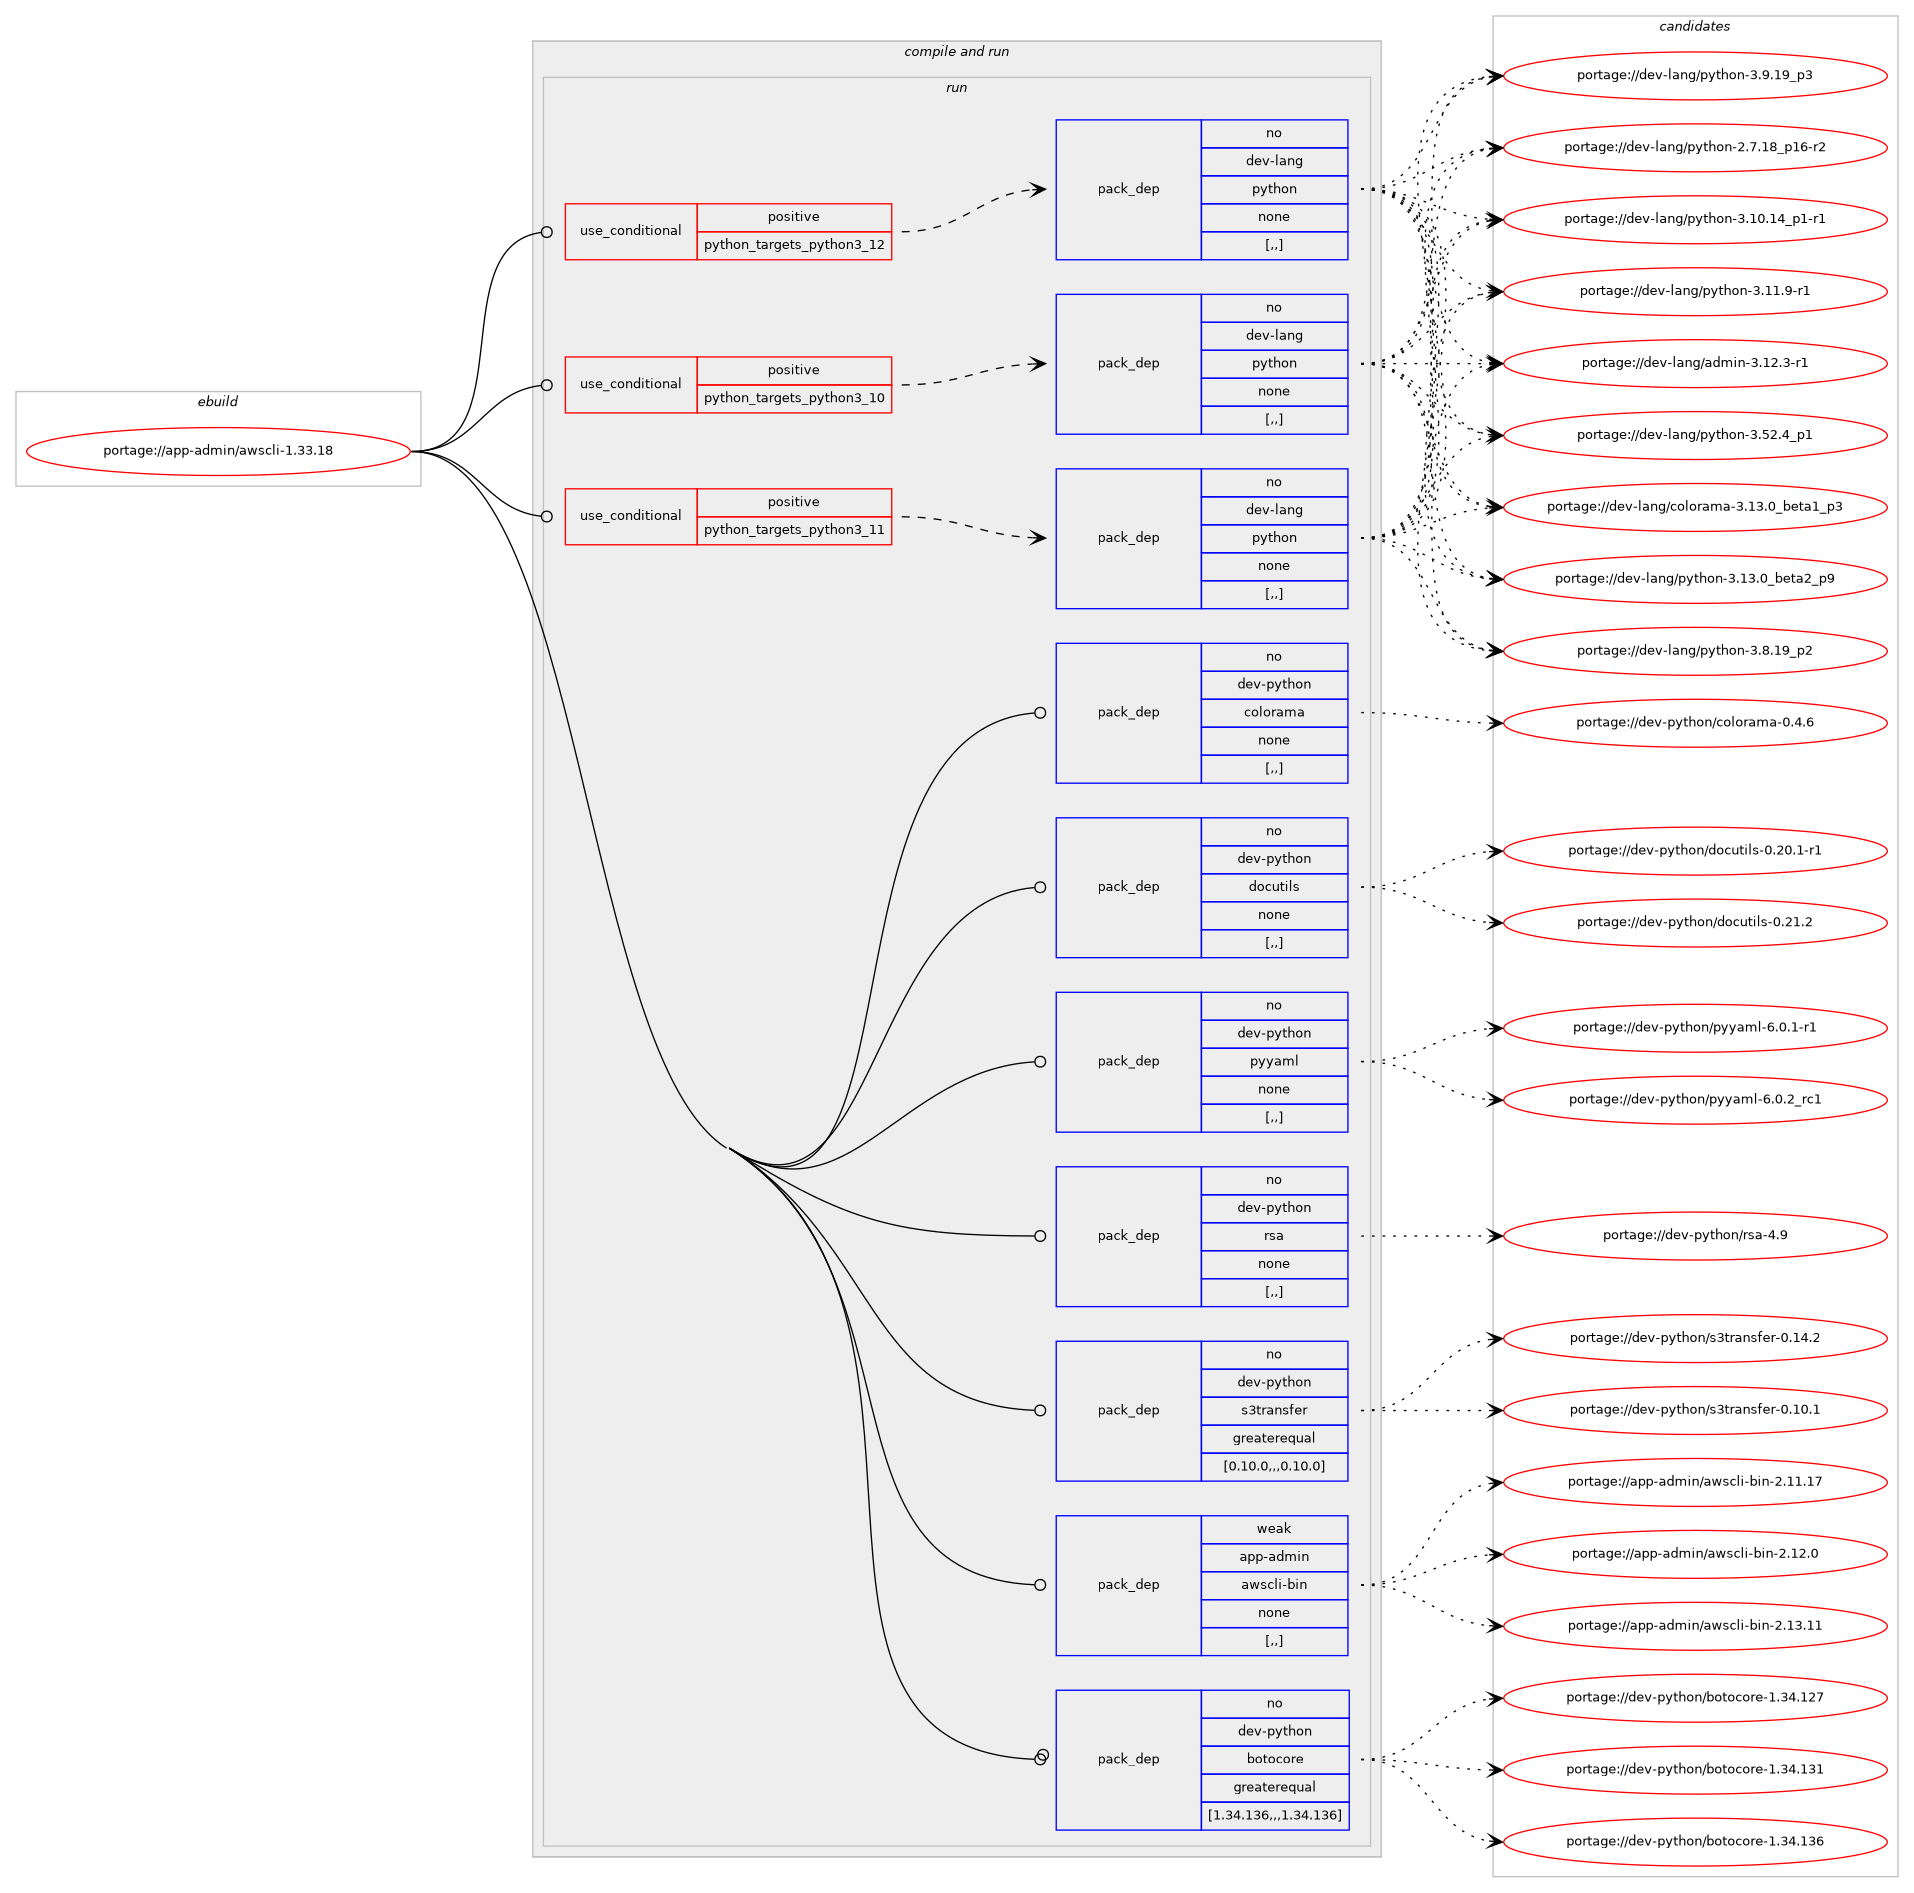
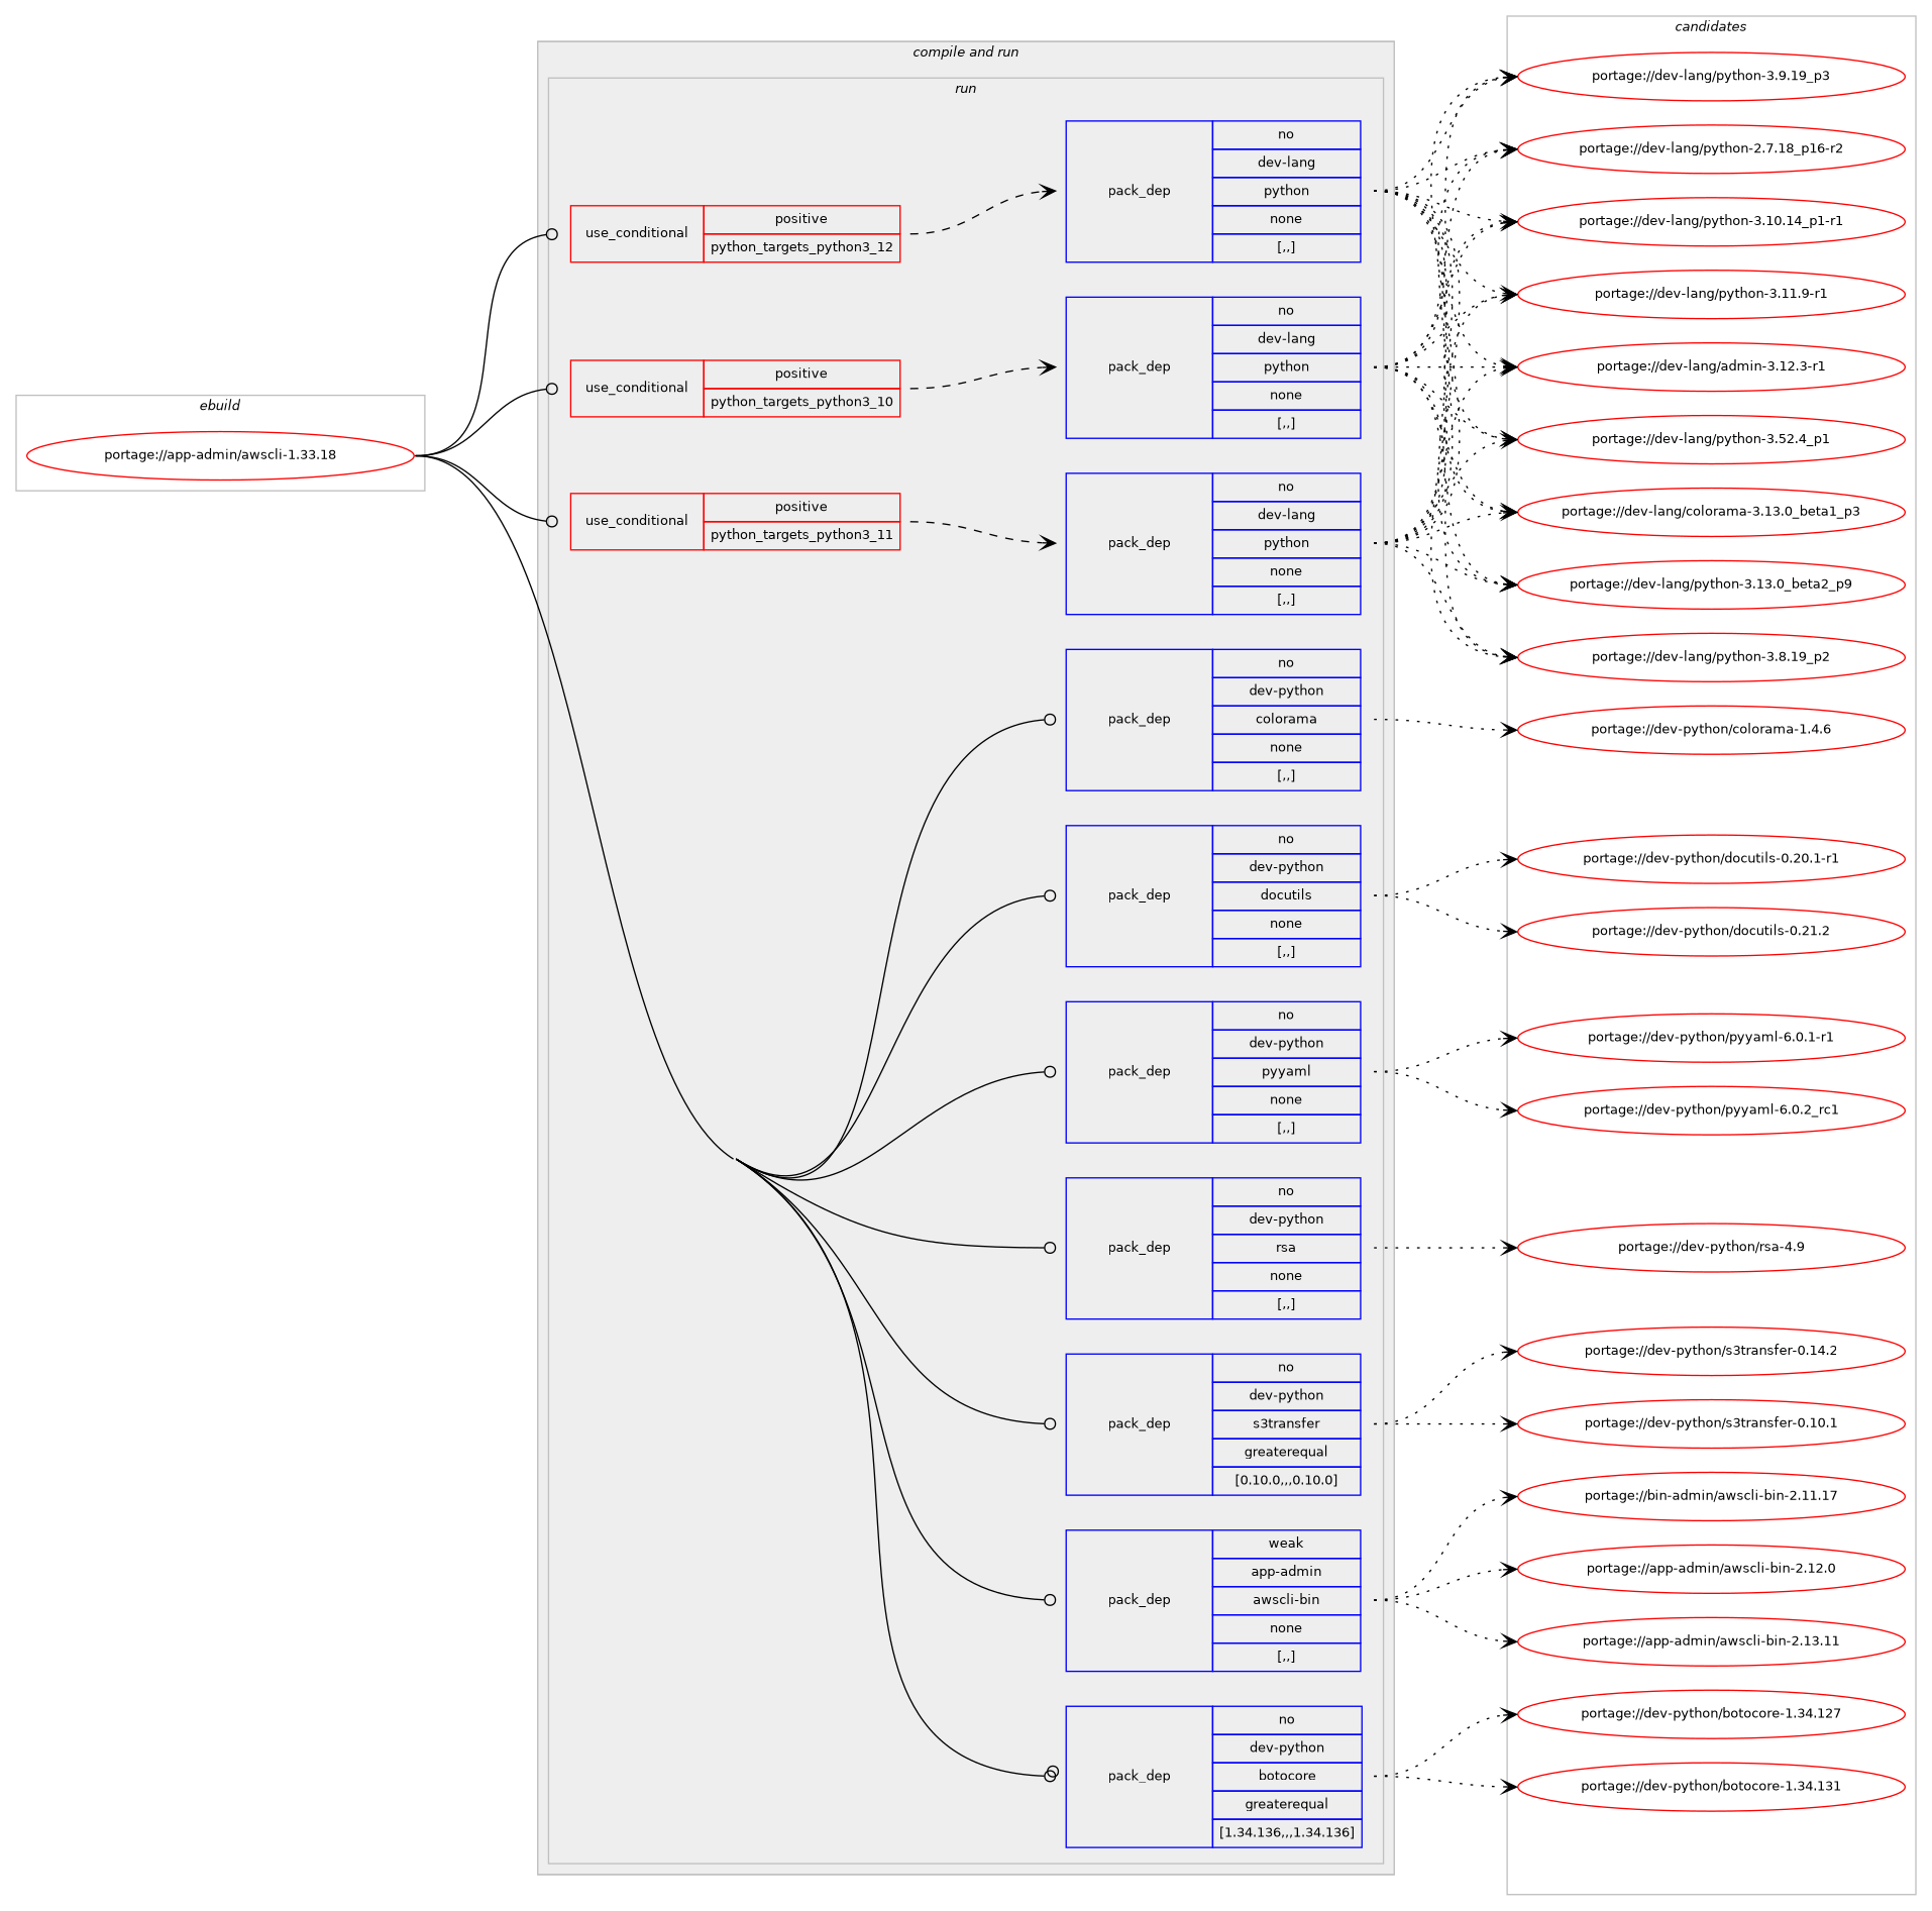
  digraph {
    compound=true
    concentrate=true
    fontname=Helvetica
    fontsize=10
    newrank=true
    rankdir=LR
    ranksep=1.5
    node [color=red fontname=Helvetica fontsize=10]
    edge [arrowhead=vee headport=w style=dotted tailport=e weight=100]
    n1 [label="portage://app-admin/awscli-1.33.18" width=4]
    n2 [color=blue label=<<TABLE BORDER="0" CELLBORDER="1" CELLSPACING="0" CELLPADDING="4" WIDTH="220"><TR><TD ROWSPAN="6" CELLPADDING="30">pack_dep</TD></TR><TR><TD WIDTH="110">no</TD></TR><TR><TD>dev-lang</TD></TR><TR><TD>python</TD></TR><TR><TD>none</TD></TR><TR><TD>[,,]</TD></TR></TABLE>> shape=none]
    n3 [label=<<TABLE BORDER="0" CELLBORDER="1" CELLSPACING="0" CELLPADDING="4"><TR><TD ROWSPAN="3" CELLPADDING="10">use_conditional</TD></TR><TR><TD>positive</TD></TR><TR><TD>python_targets_python3_10</TD></TR></TABLE>> shape=none]
    n4 [color=blue label=<<TABLE BORDER="0" CELLBORDER="1" CELLSPACING="0" CELLPADDING="4" WIDTH="220"><TR><TD ROWSPAN="6" CELLPADDING="30">pack_dep</TD></TR><TR><TD WIDTH="110">no</TD></TR><TR><TD>dev-lang</TD></TR><TR><TD>python</TD></TR><TR><TD>none</TD></TR><TR><TD>[,,]</TD></TR></TABLE>> shape=none]
    n5 [label=<<TABLE BORDER="0" CELLBORDER="1" CELLSPACING="0" CELLPADDING="4"><TR><TD ROWSPAN="3" CELLPADDING="10">use_conditional</TD></TR><TR><TD>positive</TD></TR><TR><TD>python_targets_python3_11</TD></TR></TABLE>> shape=none]
    n6 [color=blue label=<<TABLE BORDER="0" CELLBORDER="1" CELLSPACING="0" CELLPADDING="4" WIDTH="220"><TR><TD ROWSPAN="6" CELLPADDING="30">pack_dep</TD></TR><TR><TD WIDTH="110">no</TD></TR><TR><TD>dev-lang</TD></TR><TR><TD>python</TD></TR><TR><TD>none</TD></TR><TR><TD>[,,]</TD></TR></TABLE>> shape=none]
    n7 [label=<<TABLE BORDER="0" CELLBORDER="1" CELLSPACING="0" CELLPADDING="4"><TR><TD ROWSPAN="3" CELLPADDING="10">use_conditional</TD></TR><TR><TD>positive</TD></TR><TR><TD>python_targets_python3_12</TD></TR></TABLE>> shape=none]
    n8 [color=blue label=<<TABLE BORDER="0" CELLBORDER="1" CELLSPACING="0" CELLPADDING="4" WIDTH="220"><TR><TD ROWSPAN="6" CELLPADDING="30">pack_dep</TD></TR><TR><TD WIDTH="110">no</TD></TR><TR><TD>dev-python</TD></TR><TR><TD>botocore</TD></TR><TR><TD>greaterequal</TD></TR><TR><TD>[1.34.136,,,1.34.136]</TD></TR></TABLE>> shape=none]
    n9 [color=blue label=<<TABLE BORDER="0" CELLBORDER="1" CELLSPACING="0" CELLPADDING="4" WIDTH="220"><TR><TD ROWSPAN="6" CELLPADDING="30">pack_dep</TD></TR><TR><TD WIDTH="110">no</TD></TR><TR><TD>dev-python</TD></TR><TR><TD>colorama</TD></TR><TR><TD>none</TD></TR><TR><TD>[,,]</TD></TR></TABLE>> shape=none]
    n10 [color=blue label=<<TABLE BORDER="0" CELLBORDER="1" CELLSPACING="0" CELLPADDING="4" WIDTH="220"><TR><TD ROWSPAN="6" CELLPADDING="30">pack_dep</TD></TR><TR><TD WIDTH="110">no</TD></TR><TR><TD>dev-python</TD></TR><TR><TD>docutils</TD></TR><TR><TD>none</TD></TR><TR><TD>[,,]</TD></TR></TABLE>> shape=none]
    n11 [color=blue label=<<TABLE BORDER="0" CELLBORDER="1" CELLSPACING="0" CELLPADDING="4" WIDTH="220"><TR><TD ROWSPAN="6" CELLPADDING="30">pack_dep</TD></TR><TR><TD WIDTH="110">no</TD></TR><TR><TD>dev-python</TD></TR><TR><TD>pyyaml</TD></TR><TR><TD>none</TD></TR><TR><TD>[,,]</TD></TR></TABLE>> shape=none]
    n12 [color=blue label=<<TABLE BORDER="0" CELLBORDER="1" CELLSPACING="0" CELLPADDING="4" WIDTH="220"><TR><TD ROWSPAN="6" CELLPADDING="30">pack_dep</TD></TR><TR><TD WIDTH="110">no</TD></TR><TR><TD>dev-python</TD></TR><TR><TD>rsa</TD></TR><TR><TD>none</TD></TR><TR><TD>[,,]</TD></TR></TABLE>> shape=none]
    n13 [color=blue label=<<TABLE BORDER="0" CELLBORDER="1" CELLSPACING="0" CELLPADDING="4" WIDTH="220"><TR><TD ROWSPAN="6" CELLPADDING="30">pack_dep</TD></TR><TR><TD WIDTH="110">no</TD></TR><TR><TD>dev-python</TD></TR><TR><TD>s3transfer</TD></TR><TR><TD>greaterequal</TD></TR><TR><TD>[0.10.0,,,0.10.0]</TD></TR></TABLE>> shape=none]
    n14 [color=blue label=<<TABLE BORDER="0" CELLBORDER="1" CELLSPACING="0" CELLPADDING="4" WIDTH="220"><TR><TD ROWSPAN="6" CELLPADDING="30">pack_dep</TD></TR><TR><TD WIDTH="110">weak</TD></TR><TR><TD>app-admin</TD></TR><TR><TD>awscli-bin</TD></TR><TR><TD>none</TD></TR><TR><TD>[,,]</TD></TR></TABLE>> shape=none]
    n15 [label="portage://dev-lang/python-2.7.18_p16-r2" width=4]
    n16 [label="portage://dev-lang/python-3.10.14_p1-r1" width=4]
    n17 [label="portage://dev-lang/python-3.11.9-r1" width=4]
    n18 [label="portage://dev-lang/admin-3.12.3-r1" width=4]
    n19 [label="portage://dev-lang/python-3.52.4_p1" width=4]
    n20 [label="portage://dev-lang/colorama-3.13.0_beta1_p3" width=4]
    n21 [label="portage://dev-lang/python-3.13.0_beta2_p9" width=4]
    n22 [label="portage://dev-lang/python-3.8.19_p2" width=4]
    n23 [label="portage://dev-lang/python-3.9.19_p3" width=4]
    n24 [label="portage://dev-python/botocore-1.34.127" width=4]
    n25 [label="portage://dev-python/botocore-1.34.131" width=4]
-   n26 [label="portage://dev-python/botocore-1.34.136" width=4]
-   n27 [label="portage://dev-python/colorama-0.4.6" width=4]
+   n27 [label="portage://dev-python/colorama-1.4.6" width=4]
    n28 [label="portage://dev-python/docutils-0.20.1-r1" width=4]
    n29 [label="portage://dev-python/docutils-0.21.2" width=4]
    n30 [label="portage://dev-python/pyyaml-6.0.1-r1" width=4]
    n31 [label="portage://dev-python/pyyaml-6.0.2_rc1" width=4]
    n32 [label="portage://dev-python/rsa-4.9" width=4]
    n33 [label="portage://dev-python/s3transfer-0.10.1" width=4]
    n34 [label="portage://dev-python/s3transfer-0.14.2" width=4]
-   n35 [label="portage://app-admin/awscli-bin-2.11.17" width=4]
+   n35 [label="portage://bin-admin/awscli-bin-2.11.17" width=4]
    n36 [label="portage://app-admin/awscli-bin-2.12.0" width=4]
    n37 [label="portage://app-admin/awscli-bin-2.13.11" width=4]
    subgraph cluster_1 {
      color=gray
      label=<<i>ebuild</i>>
      rank=same
      n1
    }
    subgraph cluster_2 {
      color=gray
      label=<<i>dependencies</i>>
      subgraph cluster_3 {
        color=gray
        fillcolor="#eeeeee"
        label=<<i>compile</i>>
        style=filled
      }
      subgraph cluster_4 {
        color=gray
        fillcolor="#eeeeee"
        label=<<i>compile and run</i>>
        style=filled
      }
      subgraph cluster_5 {
        color=gray
        fillcolor="#eeeeee"
        label=<<i>run</i>>
        style=filled
        subgraph sub_6 {
          color=gray
          fillcolor="#eeeeee"
          label=<<i>run</i>>
          style=filled
          n3
          subgraph sub_7 {
            color=gray
            fillcolor="#eeeeee"
            label=<<i>run</i>>
            style=filled
            n2
          }
        }
        subgraph sub_8 {
          color=gray
          fillcolor="#eeeeee"
          label=<<i>run</i>>
          style=filled
          n5
          subgraph sub_9 {
            color=gray
            fillcolor="#eeeeee"
            label=<<i>run</i>>
            style=filled
            n4
          }
        }
        subgraph sub_10 {
          color=gray
          fillcolor="#eeeeee"
          label=<<i>run</i>>
          style=filled
          n7
          subgraph sub_11 {
            color=gray
            fillcolor="#eeeeee"
            label=<<i>run</i>>
            style=filled
            n6
          }
        }
        subgraph sub_12 {
          color=gray
          fillcolor="#eeeeee"
          label=<<i>run</i>>
          style=filled
          n8
        }
        subgraph sub_13 {
          color=gray
          fillcolor="#eeeeee"
          label=<<i>run</i>>
          style=filled
          n9
        }
        subgraph sub_14 {
          color=gray
          fillcolor="#eeeeee"
          label=<<i>run</i>>
          style=filled
          n10
        }
        subgraph sub_15 {
          color=gray
          fillcolor="#eeeeee"
          label=<<i>run</i>>
          style=filled
          n11
        }
        subgraph sub_16 {
          color=gray
          fillcolor="#eeeeee"
          label=<<i>run</i>>
          style=filled
          n12
        }
        subgraph sub_17 {
          color=gray
          fillcolor="#eeeeee"
          label=<<i>run</i>>
          style=filled
          n13
        }
        subgraph sub_18 {
          color=gray
          fillcolor="#eeeeee"
          label=<<i>run</i>>
          style=filled
          n14
        }
      }
    }
    subgraph cluster_19 {
      color=gray
      label=<<i>candidates</i>>
      rank=same
      subgraph sub_20 {
        color=black
        label=<<i>candidates</i>>
        nodesep=1
        rank=same
        n15
        n16
        n17
        n18
        n19
        n20
        n21
        n22
        n23
      }
      subgraph sub_21 {
        color=black
        label=<<i>candidates</i>>
        nodesep=1
        rank=same
        n15
        n16
        n17
        n18
        n19
        n20
        n21
        n22
        n23
      }
      subgraph sub_22 {
        color=black
        label=<<i>candidates</i>>
        nodesep=1
        rank=same
        n15
        n16
        n17
        n18
        n19
        n20
        n21
        n22
        n23
      }
      subgraph sub_23 {
        color=black
        label=<<i>candidates</i>>
        nodesep=1
        rank=same
        n24
        n25
-       n26
      }
      subgraph sub_24 {
        color=black
        label=<<i>candidates</i>>
        nodesep=1
        rank=same
        n27
      }
      subgraph sub_25 {
        color=black
        label=<<i>candidates</i>>
        nodesep=1
        rank=same
        n28
        n29
      }
      subgraph sub_26 {
        color=black
        label=<<i>candidates</i>>
        nodesep=1
        rank=same
        n30
        n31
      }
      subgraph sub_27 {
        color=black
        label=<<i>candidates</i>>
        nodesep=1
        rank=same
        n32
      }
      subgraph sub_28 {
        color=black
        label=<<i>candidates</i>>
        nodesep=1
        rank=same
        n33
        n34
      }
      subgraph sub_29 {
        color=black
        label=<<i>candidates</i>>
        nodesep=1
        rank=same
        n35
        n36
        n37
      }
    }
    n1 -> n3 [arrowhead=odot style=solid weight=20]
    n1 -> n5 [arrowhead=odot style=solid weight=20]
    n1 -> n7 [arrowhead=odot style=solid weight=20]
    n1 -> n8 [arrowhead=odot style=solid weight=20]
    n1 -> n9 [arrowhead=odot style=solid weight=20]
    n1 -> n10 [arrowhead=odot style=solid weight=20]
    n1 -> n11 [arrowhead=odot style=solid weight=20]
    n1 -> n12 [arrowhead=odot style=solid weight=20]
    n1 -> n13 [arrowhead=odot style=solid weight=20]
    n1 -> n14 [arrowhead=odot style=solid weight=20]
    n2 -> n15
    n2 -> n16
    n2 -> n17
    n2 -> n18
    n2 -> n19
    n2 -> n20
    n2 -> n21
    n2 -> n22
    n2 -> n23
    n3 -> n2 [style=dashed weight=20]
    n4 -> n15
    n4 -> n16
    n4 -> n17
    n4 -> n18
    n4 -> n19
    n4 -> n20
    n4 -> n21
    n4 -> n22
    n4 -> n23
    n5 -> n4 [style=dashed weight=20]
    n6 -> n15
    n6 -> n16
    n6 -> n17
    n6 -> n18
    n6 -> n19
    n6 -> n20
    n6 -> n21
    n6 -> n22
    n6 -> n23
    n7 -> n6 [style=dashed weight=20]
    n8 -> n24
    n8 -> n25
-   n8 -> n26
    n9 -> n27
    n10 -> n28
    n10 -> n29
    n11 -> n30
    n11 -> n31
    n12 -> n32
    n13 -> n33
    n13 -> n34
    n14 -> n35
    n14 -> n36
    n14 -> n37
  }
